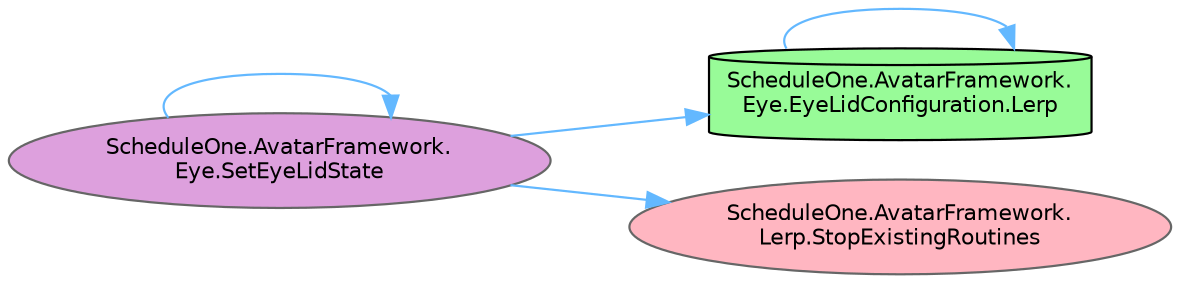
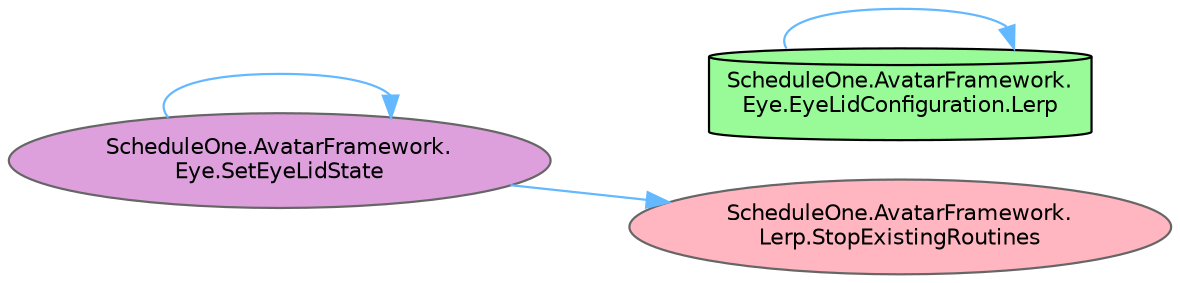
  digraph {
    rankdir=LR
    node [color=gray40 fontname=Helvetica fontsize=10 shape=ellipse style=filled]
    edge [color=steelblue1 fontname=Helvetica fontsize=10 labelfontname=Helvetica labelfontsize=10 style=solid]
    n1 [fillcolor=plum fontcolor=black height=0.2 label="ScheduleOne.AvatarFramework.\lEye.SetEyeLidState" width=0.4]
    n2 [color=black fillcolor=palegreen height=0.2 label="ScheduleOne.AvatarFramework.\lEye.EyeLidConfiguration.Lerp" shape=cylinder width=0.4]
    n3 [fillcolor=lightpink height=0.2 label="ScheduleOne.AvatarFramework.\lLerp.StopExistingRoutines" width=0.4]
    n1 -> n1
-   n1 -> n2
    n1 -> n3
    n2 -> n2
  }
